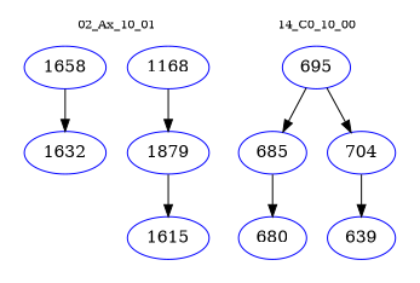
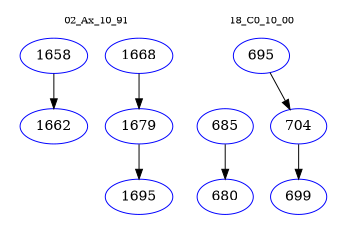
  digraph {
    node [color=blue]
    edge [color=black]
-   n1 [label=1168]
+   n1 [label=1668]
    n2 [label=1658]
-   n3 [label=1879]
-   n4 [label=1632]
-   n5 [label=1615]
+   n3 [label=1679]
+   n4 [label=1662]
+   n5 [label=1695]
    n6 [label=695]
    n7 [label=685]
    n8 [label=704]
    n9 [label=680]
-   n10 [label=639]
+   n10 [label=699]
    subgraph cluster_1 {
      color=white
      fontsize=10
-     label="02_Ax_10_01"
+     label="02_Ax_10_91"
      n1
      n2
      n3
      n4
      n5
    }
    subgraph cluster_2 {
      color=white
      fontsize=10
-     label="14_C0_10_00"
+     label="18_C0_10_00"
      n6
      n7
      n8
      n9
      n10
    }
    n1 -> n3
    n2 -> n4
    n3 -> n5
-   n6 -> n7
    n6 -> n8
    n7 -> n9
    n8 -> n10
  }
